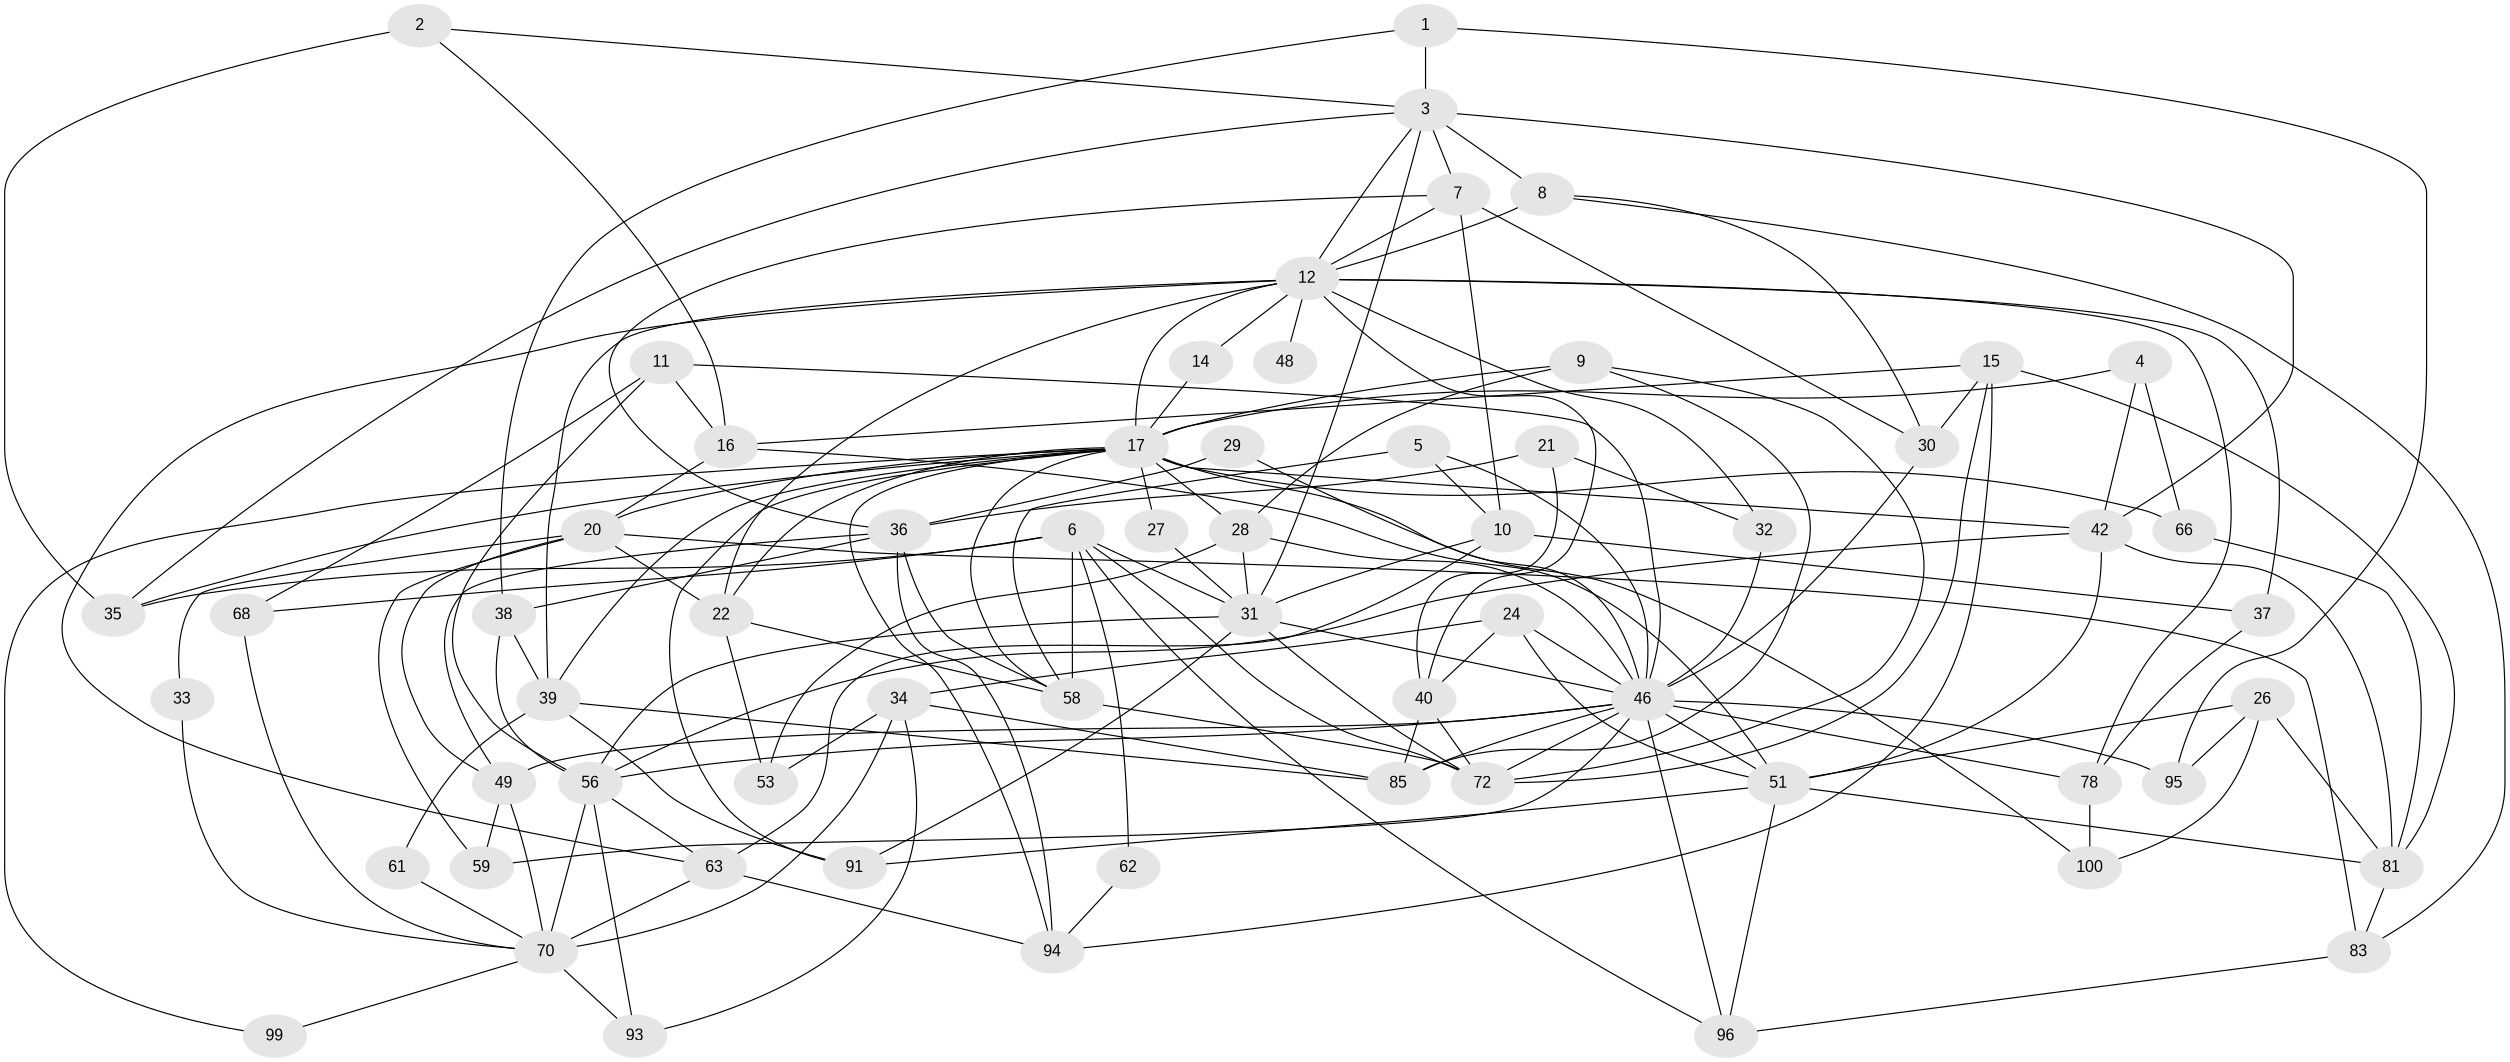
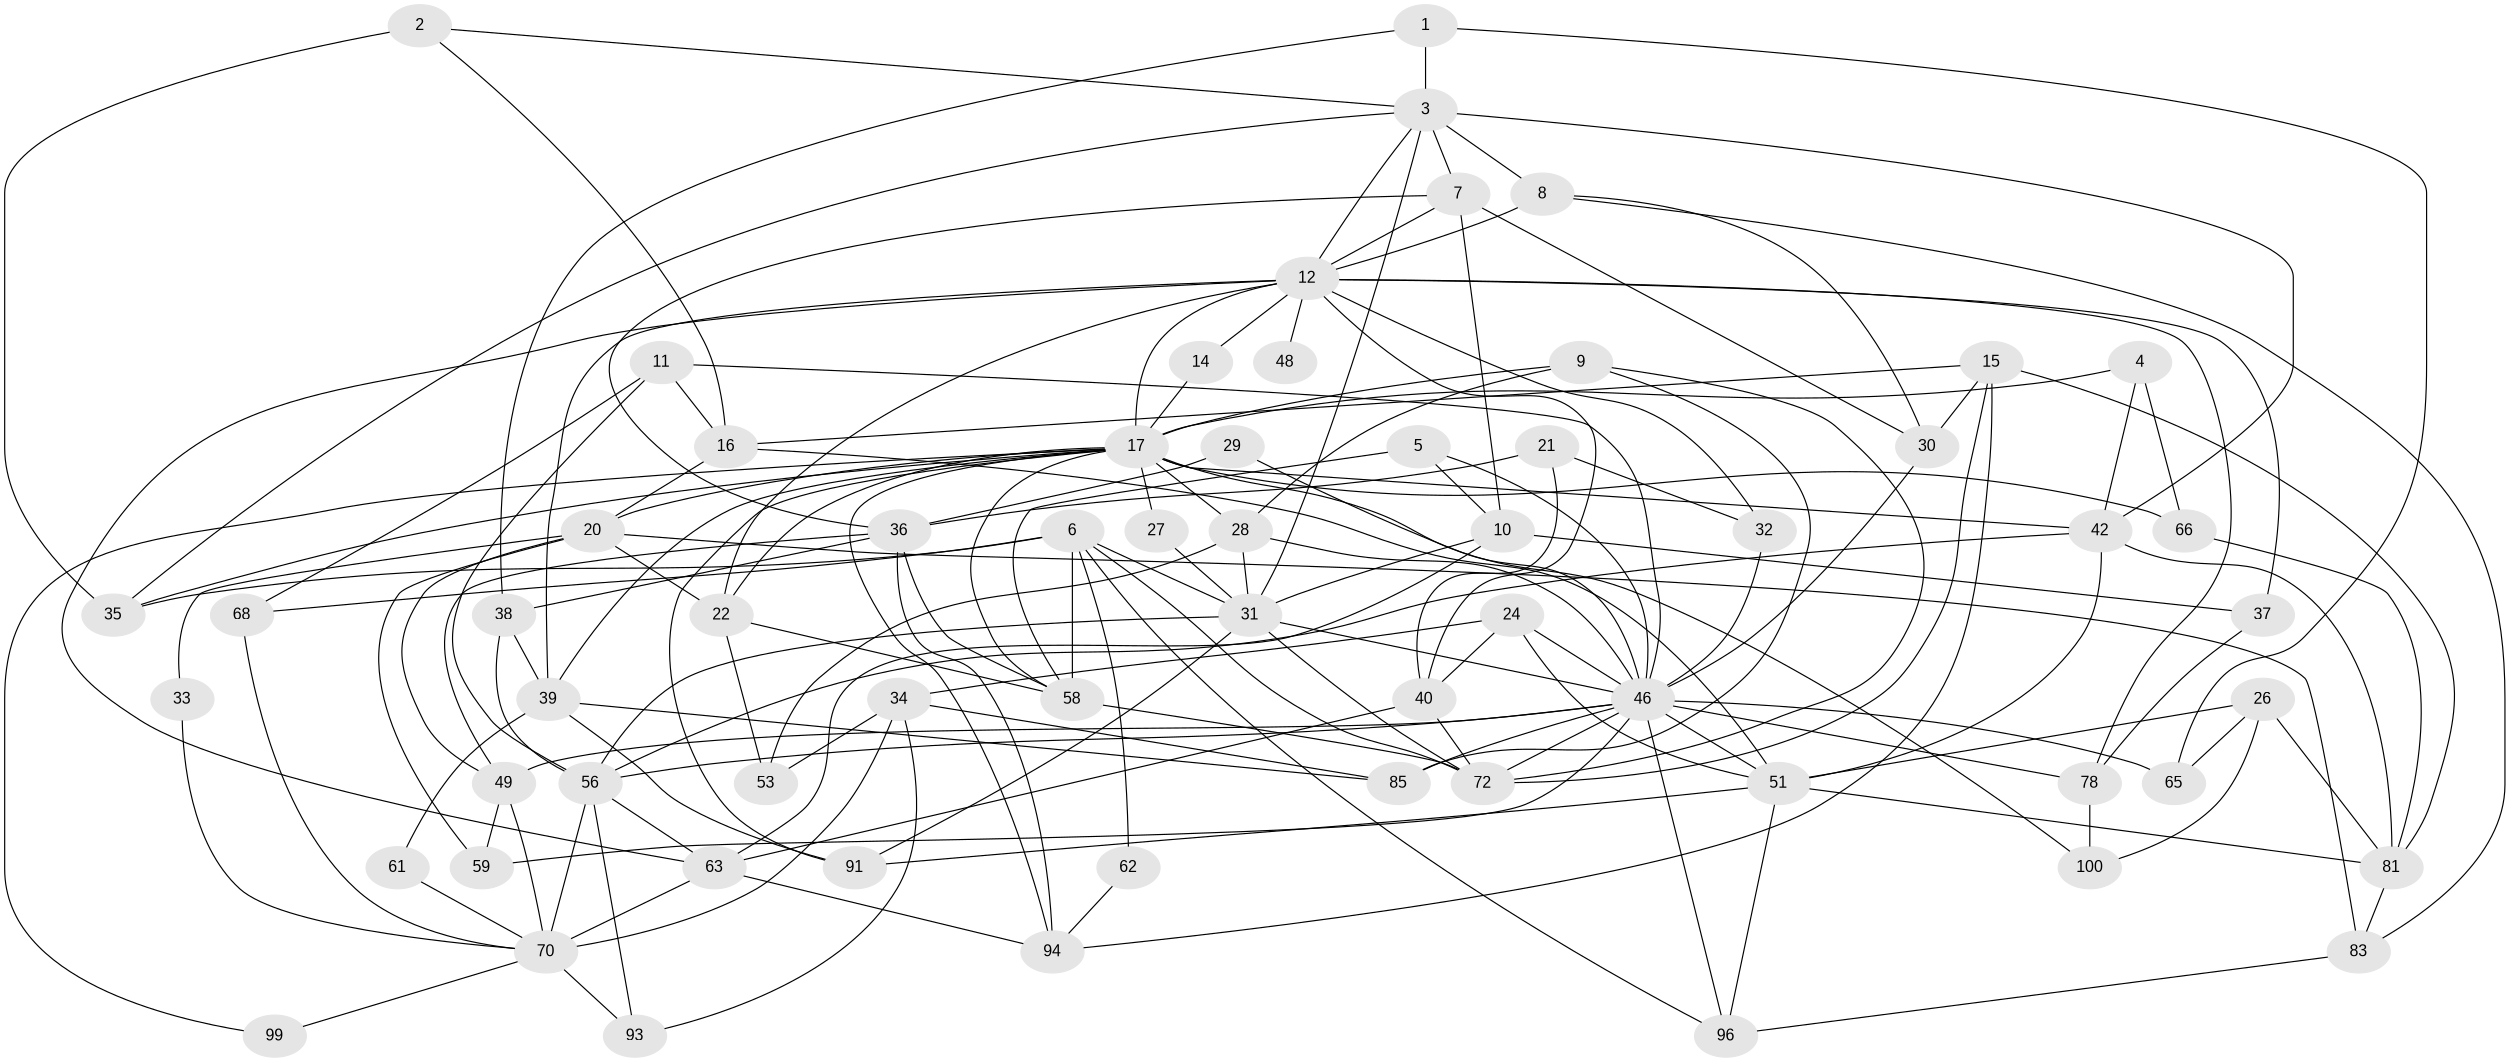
  graph {
    fontname="Liberation Sans"
    node [color=gray90 fontname="Liberation Sans" style=filled]
    edge [fontname="Liberation Sans"]
    3 [super="+47"]
    35
    7 [super="+101"]
    8 [super="+25"]
    12 [super="+23+76+89+44+90+64"]
    31 [super="+82+41"]
    42 [super="+43"]
    1
    38
-   65 [label=95]
+   65
    56 [super="+79"]
    39 [super="+106+87"]
    2
    16 [super="+84"]
    20 [super="+54+95"]
    51 [super="+69"]
    10 [super="+19"]
    30 [super="+73"]
    36 [super="+98"]
    83
    17 [super="+18+60"]
    37
    63 [super="+88"]
    14
    22
    32
    40
    48
    78
    46 [super="+86+67"]
    72 [super="+102"]
    91
    81
    66
    58 [super="+80"]
    28 [super="+75+45"]
    94
    27
    99
    100
    4
    5
    96 [super="+105"]
    85
    49
    59
    6 [super="+97"]
    62
    68
    70 [super="+107"]
    9 [super="+55"]
    53
    11
    93
    61
    15
    33
    21
    24 [super="+50"]
    34 [super="+52"]
    26
    29
    3 -- 35
    3 -- 7
    3 -- 8
    3 -- 12
    3 -- 31
    3 -- 42 [weight=2]
    7 -- 12
    7 -- 10
    7 -- 30
    7 -- 36
    8 -- 12 [weight=2]
    8 -- 30
    8 -- 83
    12 -- 39 [weight=2]
    12 -- 17
    12 -- 37
    12 -- 63
    12 -- 14
    12 -- 22
    12 -- 32
    12 -- 40
    12 -- 48 [weight=2]
    12 -- 78
    31 -- 56
    31 -- 46
    31 -- 72
    31 -- 91
    42 -- 56
    42 -- 51
    42 -- 81
    1 -- 3
    1 -- 38
    1 -- 65
    38 -- 56
    38 -- 39
    56 -- 63
    56 -- 70
    56 -- 93
    39 -- 91
    39 -- 85
    39 -- 61
    2 -- 3
    2 -- 35
    2 -- 16
    16 -- 20
    16 -- 51
    20 -- 83
    20 -- 22
    20 -- 49
    20 -- 59
    20 -- 33
    51 -- 91
    51 -- 81
    51 -- 96
    10 -- 31
    10 -- 37
    10 -- 63
    30 -- 46 [weight=2]
    36 -- 38
    36 -- 58
    36 -- 94
    36 -- 49
    83 -- 96
    17 -- 35
    17 -- 42 [weight=2]
    17 -- 39
    17 -- 20
    17 -- 22
    17 -- 91
    17 -- 66
    17 -- 58 [weight=2]
    17 -- 28
    17 -- 94
    17 -- 27
    17 -- 99
    17 -- 100
    37 -- 78
    63 -- 94
    63 -- 70
    14 -- 17
    22 -- 58
    22 -- 53
    32 -- 46
    40 -- 72
-   40 -- 85
+   40 -- 63
    78 -- 100
    46 -- 65
    46 -- 56
    46 -- 51
    46 -- 78
    46 -- 72
    46 -- 96
    46 -- 85
    46 -- 49
    46 -- 59
    81 -- 83
    66 -- 81
    58 -- 72
    28 -- 31
    28 -- 46
    28 -- 53
    27 -- 31
    4 -- 42
    4 -- 17
    4 -- 66
    5 -- 10
    5 -- 46
    5 -- 58
    49 -- 59
    49 -- 70
    6 -- 35
    6 -- 31
    6 -- 72
    6 -- 58
    6 -- 96
    6 -- 62
    6 -- 68
    62 -- 94
    68 -- 70
    70 -- 99
    70 -- 93
    9 -- 17
    9 -- 72
    9 -- 28
    9 -- 85
    11 -- 56
    11 -- 16
    11 -- 46
    11 -- 68
    61 -- 70
    15 -- 16
    15 -- 30
    15 -- 72
    15 -- 81
    15 -- 94
    33 -- 70
    21 -- 36
    21 -- 32
    21 -- 40
    24 -- 51
    24 -- 40
    24 -- 46
    24 -- 34
    34 -- 85
    34 -- 70
    34 -- 53
    34 -- 93
    26 -- 65
    26 -- 51
    26 -- 81
    26 -- 100
    29 -- 36
    29 -- 46
  }
